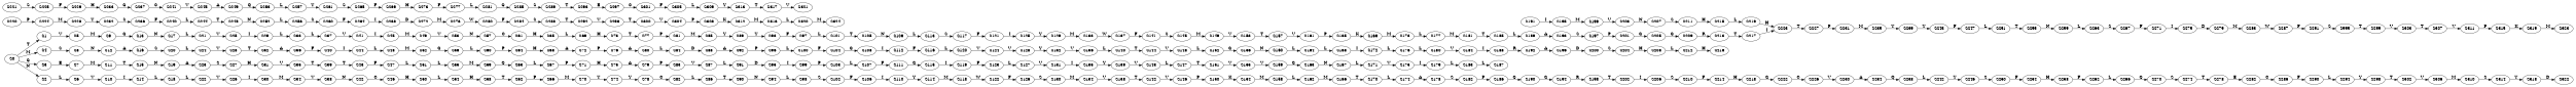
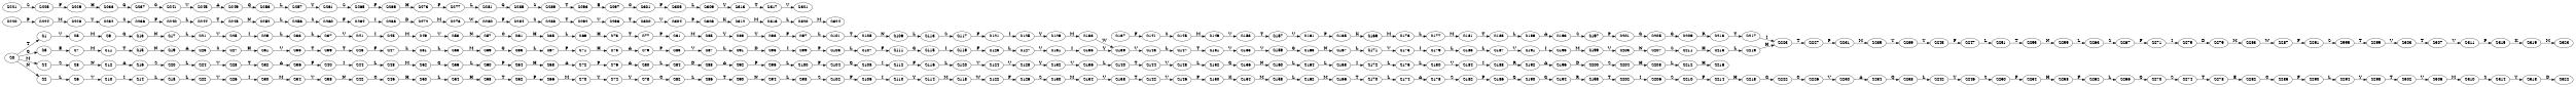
  strict digraph {
    rankdir=LR
    S0
    S1
    S2
    S3
    S4
    S5
    S6
    S7
    S8
    S9
    S10
    S11
    S12
    S13
    S14
    S15
    S16
    S17
    S18
    S19
    S20
    S21
    S22
    S23
    S24
    S25
    S26
    S27
    S28
    S29
    S30
    S31
    S32
    S33
    S34
    S35
    S36
    S37
    S38
    S39
    S40
    S41
    S42
    S43
    S44
    S45
    S46
    S47
    S48
    S49
    S50
    S51
    S52
    S53
    S54
    S55
    S56
    S57
    S58
    S59
    S60
    S61
    S62
    S63
    S64
    S65
    S66
    S67
    S68
    S69
    S70
    S71
    S72
    S73
    S74
    S75
    S76
    S77
    S78
    S79
    S80
    S81
    S82
    S83
    S84
    S85
    S86
    S87
    S88
    S89
    S90
    S91
    S92
    S93
    S94
    S95
    S96
    S97
    S98
    S99
    S100
    S101
    S102
    S103
    S104
    S105
    S106
    S107
    S108
    S109
    S110
    S111
    S112
    S113
    S114
    S115
    S116
    S117
    S118
    S119
    S120
    S121
    S122
    S123
    S124
    S125
    S126
    S127
    S128
    S129
    S130
    S131
    S132
    S133
    S134
    S135
    S136
    S137
    S138
    S139
    S140
    S141
    S142
    S143
    S144
    S145
    S146
    S147
    S148
    S149
    S150
    S151
    S152
    S153
    S154
    S155
    S156
    S157
    S158
    S159
    S160
    S161
    S162
    S163
    S164
    S165
    S166
    S167
    S168
    S169
    S170
    S171
    S172
    S173
    S174
    S175
    S176
    S177
    S178
    S179
    S180
    S181
    S182
    S183
    S184
    S185
    S186
    S187
    S188
    S189
    S190
    S191
    S192
    S193
    S194
    S195
    S196
    S197
    S198
    S199
    S200
    S201
    S202
    S203
    S204
    S205
    S206
    S207
    S208
    S209
    S210
    S211
    S212
    S213
    S214
    S215
    S216
    S217
    S218
    S219
    S223
    S222
    S220
    S224
    S221
    S225
    S226
    S227
    S228
    S229
    S230
    S231
    S232
    S233
    S234
    S235
    S236
    S237
    S238
    S239
    S240
    S241
    S242
    S243
    S244
    S245
    S246
    S247
    S248
    S249
    S250
    S251
    S252
    S253
    S254
    S255
    S256
    S257
    S258
    S259
    S260
    S261
    S262
    S263
    S264
    S265
    S266
    S267
    S268
    S269
    S270
    S271
    S272
    S273
    S274
    S275
    S276
    S277
    S278
    S279
    S280
    S281
    S282
    S283
    S284
    S285
    S286
    S287
    S288
    S289
    S290
    S291
    S292
    S293
    S294
    n296 [label=S995]
    S296
    S297
    S298
    S299
    S300
    S301
    S302
    S303
    S304
    S305
    S306
    S307
    S308
    S309
    S310
    S311
    S312
    S313
    S314
    S315
    S316
    S317
    S318
    S319
    S320
    S321
    S322
    S323
    S324
    S0 -> S1 [label=T]
    S0 -> S2 [label=N]
    S0 -> S3 [label=G]
    S0 -> S4 [label=M]
    S1 -> S5 [label=V]
    S2 -> S6 [label=L]
    S3 -> S7 [label=E]
    S4 -> S8 [label=S]
    S5 -> S9 [label=M]
    S6 -> S10 [label=V]
    S7 -> S11 [label=M]
    S8 -> S12 [label=N]
    S9 -> S13 [label=G]
    S10 -> S14 [label=I]
    S11 -> S15 [label=T]
    S12 -> S16 [label=A]
    S13 -> S17 [label=N]
    S14 -> S18 [label=L]
    S15 -> S19 [label=N]
    S16 -> S20 [label=S]
    S17 -> S21 [label=L]
    S18 -> S22 [label=L]
    S19 -> S23 [label=A]
    S20 -> S24 [label=L]
    S21 -> S25 [label=V]
    S22 -> S26 [label=V]
    S23 -> S27 [label=S]
    S24 -> S28 [label=V]
    S25 -> S29 [label=I]
    S26 -> S30 [label=I]
    S27 -> S31 [label=H]
    S28 -> S32 [label=T]
    S29 -> S33 [label=L]
    S30 -> S34 [label=M]
    S31 -> S35 [label=V]
    S32 -> S36 [label=A]
    S33 -> S37 [label=L]
    S34 -> S38 [label=V]
    S35 -> S39 [label=T]
    S36 -> S40 [label=F]
    S37 -> S41 [label=V]
    S38 -> S42 [label=N]
    S39 -> S43 [label=T]
    S40 -> S44 [label=I]
    S41 -> S45 [label=I]
    S42 -> S46 [label=C]
    S43 -> S47 [label=F]
    S44 -> S48 [label=L]
    S45 -> S49 [label=M]
    S46 -> S50 [label=H]
    S47 -> S51 [label=L]
    S48 -> S52 [label=M]
    S49 -> S53 [label=V]
    S50 -> S54 [label=L]
    S51 -> S55 [label=L]
    S52 -> S56 [label=G]
    S53 -> S57 [label=N]
    S54 -> S58 [label=H]
    S55 -> S59 [label=M]
    S56 -> S60 [label=L]
    S57 -> S61 [label=C]
    S58 -> S62 [label=T]
    S59 -> S63 [label=G]
    S60 -> S64 [label=P]
    S61 -> S65 [label=H]
    S62 -> S66 [label=P]
    S63 -> S67 [label=L]
    S64 -> S68 [label=H]
    S65 -> S69 [label=L]
    S66 -> S70 [label=M]
    S67 -> S71 [label=P]
    S68 -> S72 [label=A]
    S69 -> S73 [label=H]
    S70 -> S74 [label=Y]
    S71 -> S75 [label=H]
    S72 -> S76 [label=P]
    S73 -> S77 [label=T]
    S74 -> S78 [label=Y]
    S75 -> S79 [label=A]
    S76 -> S80 [label=A]
    S77 -> S81 [label=P]
    S78 -> S82 [label=C]
    S79 -> S83 [label=P]
    S80 -> S84 [label=L]
    S81 -> S85 [label=M]
    S82 -> S86 [label=L]
    S83 -> S87 [label=V]
    S84 -> S88 [label=D]
    S85 -> S89 [label=Y]
    S86 -> S90 [label=T]
    S87 -> S91 [label=L]
    S88 -> S92 [label=A]
    S89 -> S93 [label=Y]
    S90 -> S94 [label=N]
    S91 -> S95 [label=D]
    S92 -> S96 [label=P]
    S93 -> S97 [label=F]
    S94 -> S98 [label=L]
    S95 -> S99 [label=I]
    S96 -> S100 [label=L]
    S97 -> S101 [label=L]
    S98 -> S102 [label=S]
    S99 -> S103 [label=P]
    S100 -> S104 [label=F]
    S101 -> S105 [label=T]
    S102 -> S106 [label=F]
    S103 -> S107 [label=L]
    S104 -> S108 [label=G]
    S105 -> S109 [label=N]
    S106 -> S110 [label=I]
    S107 -> S111 [label=F]
    S108 -> S112 [label=I]
    S109 -> S113 [label=L]
    S110 -> S114 [label=Y]
    S111 -> S115 [label=G]
    S112 -> S116 [label=F]
    S113 -> S117 [label=S]
    S114 -> S118 [label=M]
    S115 -> S119 [label=I]
    S116 -> S120 [label=L]
    S117 -> S121 [label=F]
    S118 -> S122 [label=W]
    S119 -> S123 [label=F]
    S120 -> S124 [label=V]
    S121 -> S125 [label=I]
    S122 -> S126 [label=F]
    S123 -> S127 [label=L]
    S124 -> S128 [label=V]
    S125 -> S129 [label=Y]
    S126 -> S130 [label=S]
    S127 -> S131 [label=V]
    S128 -> S132 [label=Y]
    S129 -> S133 [label=M]
    S130 -> S134 [label=M]
    S131 -> S135 [label=I]
    S132 -> S136 [label=V]
-   S133 -> S137 [label=W]
+   S133 -> S139 [label=W]
    S134 -> S138 [label=V]
    S135 -> S139 [label=Y]
    S136 -> S140 [label=L]
    S137 -> S141 [label=F]
    S138 -> S142 [label=T]
    S139 -> S143 [label=V]
    S140 -> S144 [label=T]
    S141 -> S145 [label=S]
    S142 -> S146 [label=V]
    S143 -> S147 [label=L]
    S144 -> S148 [label=V]
    S145 -> S149 [label=M]
    S146 -> S150 [label=P]
    S147 -> S151 [label=T]
    S148 -> S152 [label=L]
    S149 -> S153 [label=V]
    S150 -> S154 [label=K]
    S151 -> S155 [label=V]
    S152 -> S156 [label=G]
    S153 -> S157 [label=T]
    S154 -> S158 [label=M]
    S155 -> S159 [label=V]
    S156 -> S160 [label=N]
    S157 -> S161 [label=V]
    S158 -> S162 [label=L]
    S159 -> S163 [label=G]
    S160 -> S164 [label=L]
    S161 -> S165 [label=P]
    S162 -> S166 [label=M]
    S163 -> S167 [label=N]
    S164 -> S168 [label=L]
    S165 -> S169 [label=K]
    S166 -> S170 [label=T]
    S167 -> S171 [label=L]
    S168 -> S172 [label=I]
    S169 -> S173 [label=M]
    S170 -> S174 [label=L]
    S171 -> S175 [label=V]
    S172 -> S176 [label=L]
    S173 -> S177 [label=L]
    S174 -> S178 [label=A]
    S175 -> S179 [label=I]
    S176 -> S180 [label=L]
    S177 -> S181 [label=M]
    S178 -> S182 [label=S]
    S179 -> S183 [label=L]
    S180 -> S184 [label=V]
    S181 -> S185 [label=T]
    S182 -> S186 [label=P]
    S183 -> S187 [label=L]
    S184 -> S188 [label=I]
    S185 -> S189 [label=L]
    S186 -> S190 [label=G]
+   S187 -> S191 [label=V]
    S188 -> S192 [label=R]
    S189 -> S193 [label=A]
    S190 -> S194 [label=G]
    S191 -> S195 [label=I]
    S192 -> S196 [label=A]
    S193 -> S197 [label=S]
    S194 -> S198 [label=R]
    S195 -> S199 [label=M]
    S196 -> S200 [label=D]
    S197 -> S201 [label=P]
    S198 -> S202 [label=T]
    S199 -> S203 [label=V]
    S200 -> S204 [label=S]
    S201 -> S205 [label=G]
    S202 -> S206 [label=I]
    S203 -> S207 [label=N]
    S204 -> S208 [label=H]
    S205 -> S209 [label=G]
    S206 -> S210 [label=S]
    S207 -> S211 [label=S]
    S208 -> S212 [label=L]
    S209 -> S213 [label=R]
    S210 -> S214 [label=F]
    S211 -> S215 [label=H]
    S212 -> S216 [label=H]
    S213 -> S217 [label=T]
    S214 -> S218 [label=H]
    S215 -> S219 [label=L]
    S217 -> S223 [label=I]
    S218 -> S222 [label=G]
    S219 -> S223 [label=H]
    S223 -> S227 [label=T]
    S222 -> S226 [label=C]
    S220 -> S224 [label=P]
    S224 -> S228 [label=M]
    S221 -> S225 [label=S]
    S225 -> S229 [label=F]
    S226 -> S230 [label=V]
    S227 -> S231 [label=P]
    S228 -> S232 [label=Y]
    S229 -> S233 [label=H]
    S230 -> S234 [label=A]
    S231 -> S235 [label=M]
    S232 -> S236 [label=S]
    S233 -> S237 [label=G]
    S234 -> S238 [label=Q]
    S235 -> S239 [label=Y]
    S236 -> S240 [label=F]
    S237 -> S241 [label=C]
    S238 -> S242 [label=L]
    S239 -> S243 [label=Y]
    S240 -> S244 [label=L]
    S241 -> S245 [label=V]
    S242 -> S246 [label=Y]
    S243 -> S247 [label=F]
    S244 -> S248 [label=T]
    S245 -> S249 [label=A]
    S246 -> S250 [label=S]
    S247 -> S251 [label=L]
    S248 -> S252 [label=N]
    S249 -> S253 [label=Q]
    S250 -> S254 [label=F]
    S251 -> S255 [label=T]
    S252 -> S256 [label=L]
    S253 -> S257 [label=L]
    S254 -> S258 [label=H]
    S255 -> S259 [label=N]
    S256 -> S260 [label=S]
    S257 -> S261 [label=Y]
    S258 -> S262 [label=F]
    S259 -> S263 [label=L]
    S260 -> S264 [label=F]
    S261 -> S265 [label=S]
    S262 -> S266 [label=L]
    S263 -> S267 [label=S]
    S264 -> S268 [label=I]
    S265 -> S269 [label=F]
    S266 -> S270 [label=G]
    S267 -> S271 [label=F]
    S268 -> S272 [label=D]
    S269 -> S273 [label=H]
    S270 -> S274 [label=S]
    S271 -> S275 [label=I]
    S272 -> S276 [label=M]
    S273 -> S277 [label=F]
    S274 -> S278 [label=T]
    S275 -> S279 [label=D]
    S276 -> S280 [label=W]
    S277 -> S281 [label=L]
    S278 -> S282 [label=E]
    S279 -> S283 [label=M]
    S280 -> S284 [label=F]
    S281 -> S285 [label=G]
    S282 -> S286 [label=C]
    S283 -> S287 [label=W]
    S284 -> S288 [label=S]
    S285 -> S289 [label=S]
    S286 -> S290 [label=F]
    S287 -> S291 [label=F]
    S288 -> S292 [label=T]
    S289 -> S293 [label=T]
    S290 -> S294 [label=L]
    S291 -> n296 [label=S]
    S292 -> S296 [label=V]
    S293 -> S297 [label=E]
    S294 -> S298 [label=Y]
    n296 -> S299 [label=T]
    S296 -> S300 [label=T]
    S297 -> S301 [label=C]
    S298 -> S302 [label=T]
    S299 -> S303 [label=V]
    S300 -> S304 [label=V]
    S301 -> S305 [label=F]
    S302 -> S306 [label=V]
    S303 -> S307 [label=T]
    S304 -> S308 [label=P]
    S305 -> S309 [label=L]
    S306 -> S310 [label=M]
    S307 -> S311 [label=V]
    S308 -> S312 [label=K]
    S309 -> S313 [label=Y]
    S310 -> S314 [label=S]
    S311 -> S315 [label=P]
    S312 -> S316 [label=M]
    S313 -> S317 [label=T]
    S314 -> S318 [label=Y]
    S315 -> S319 [label=K]
    S316 -> S320 [label=L]
    S317 -> S321 [label=V]
    S318 -> S322 [label=D]
    S319 -> S323 [label=M]
    S320 -> S324 [label=M]
  }
